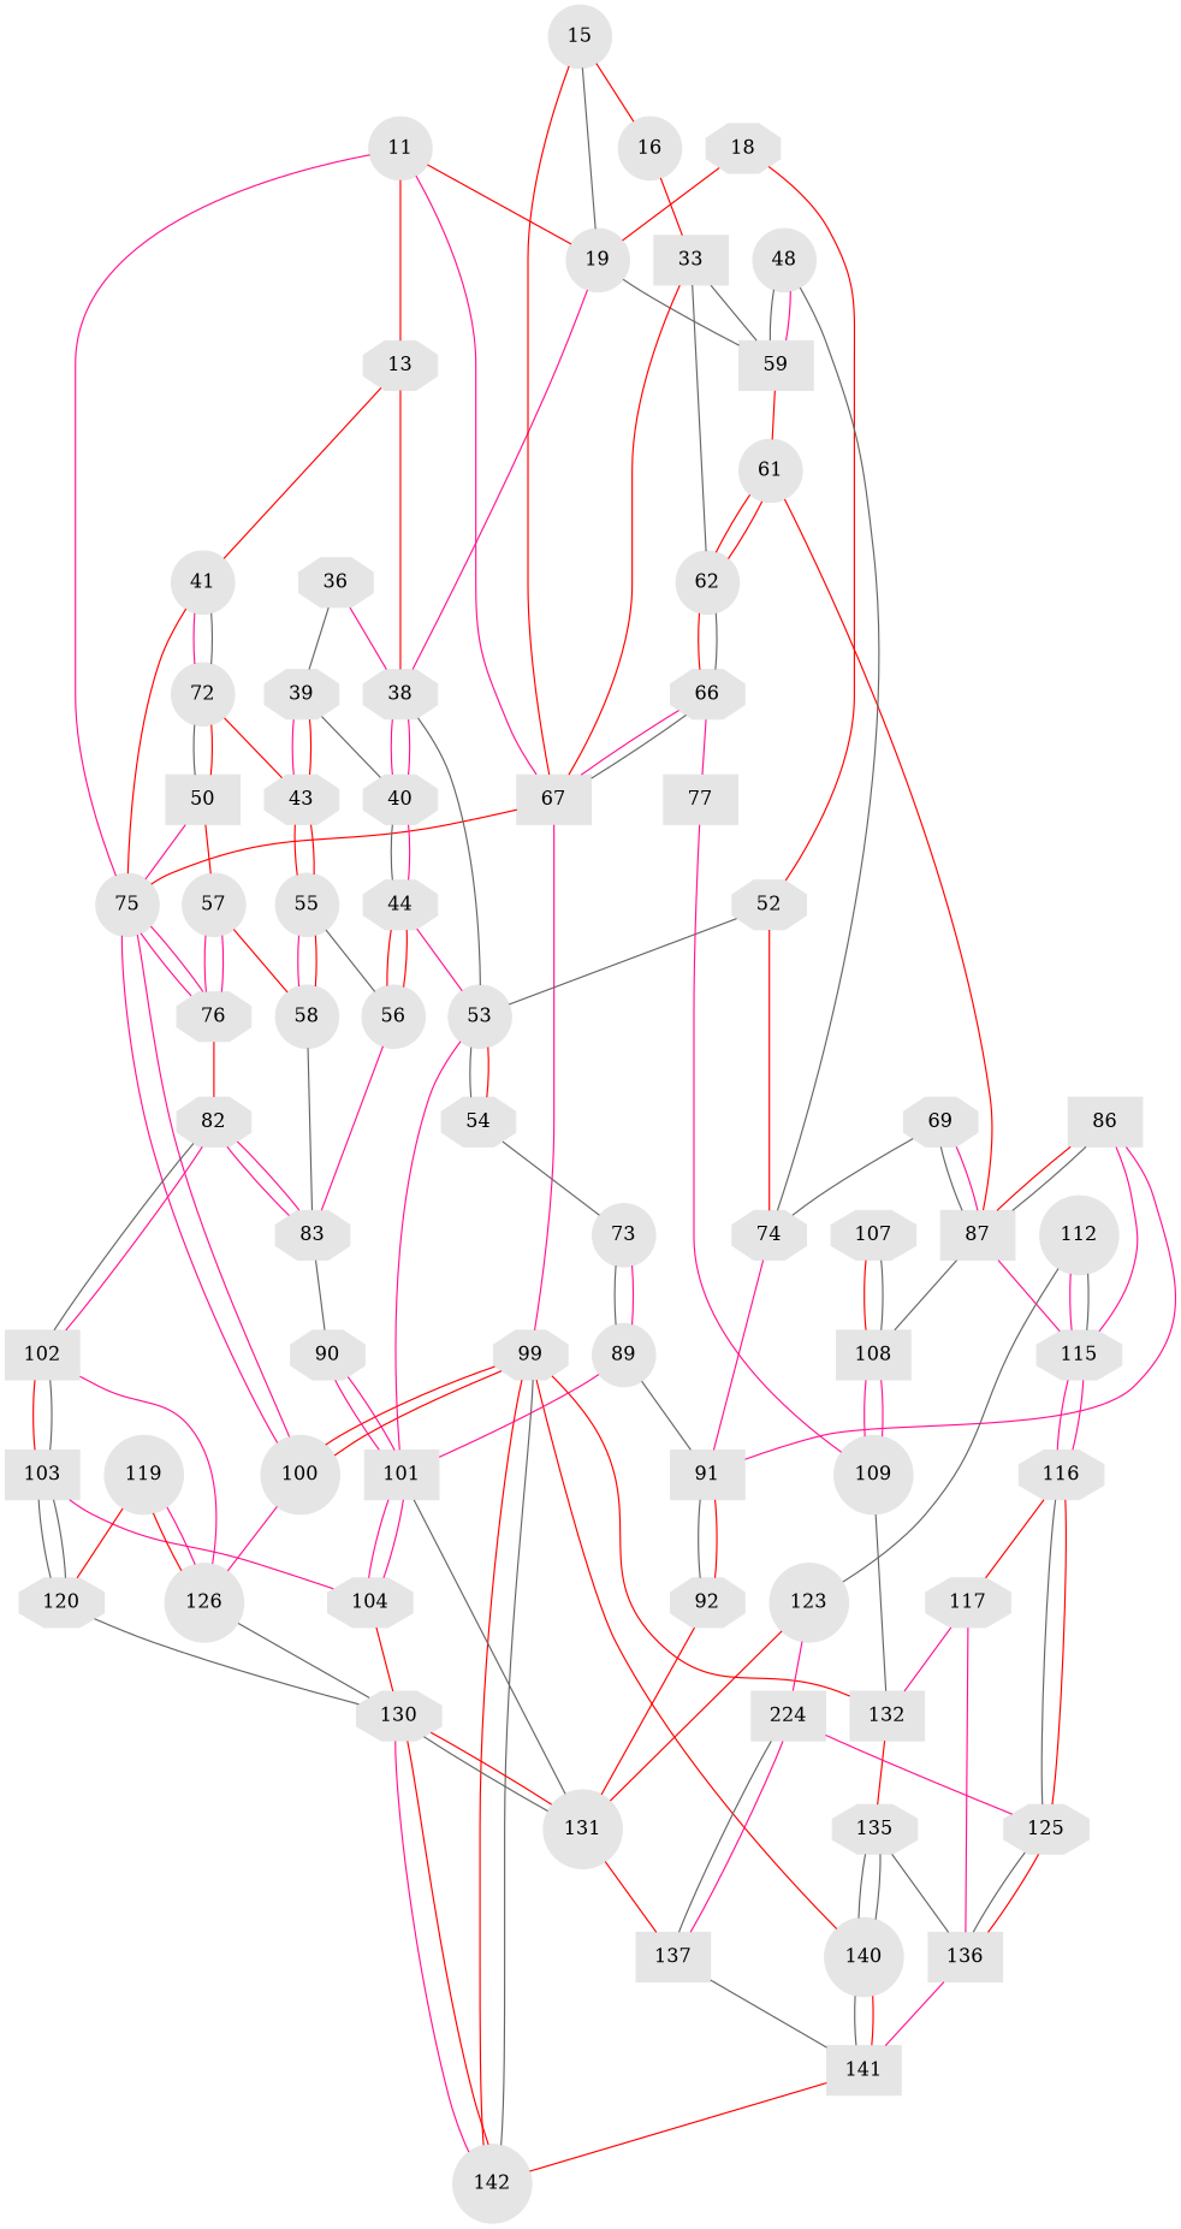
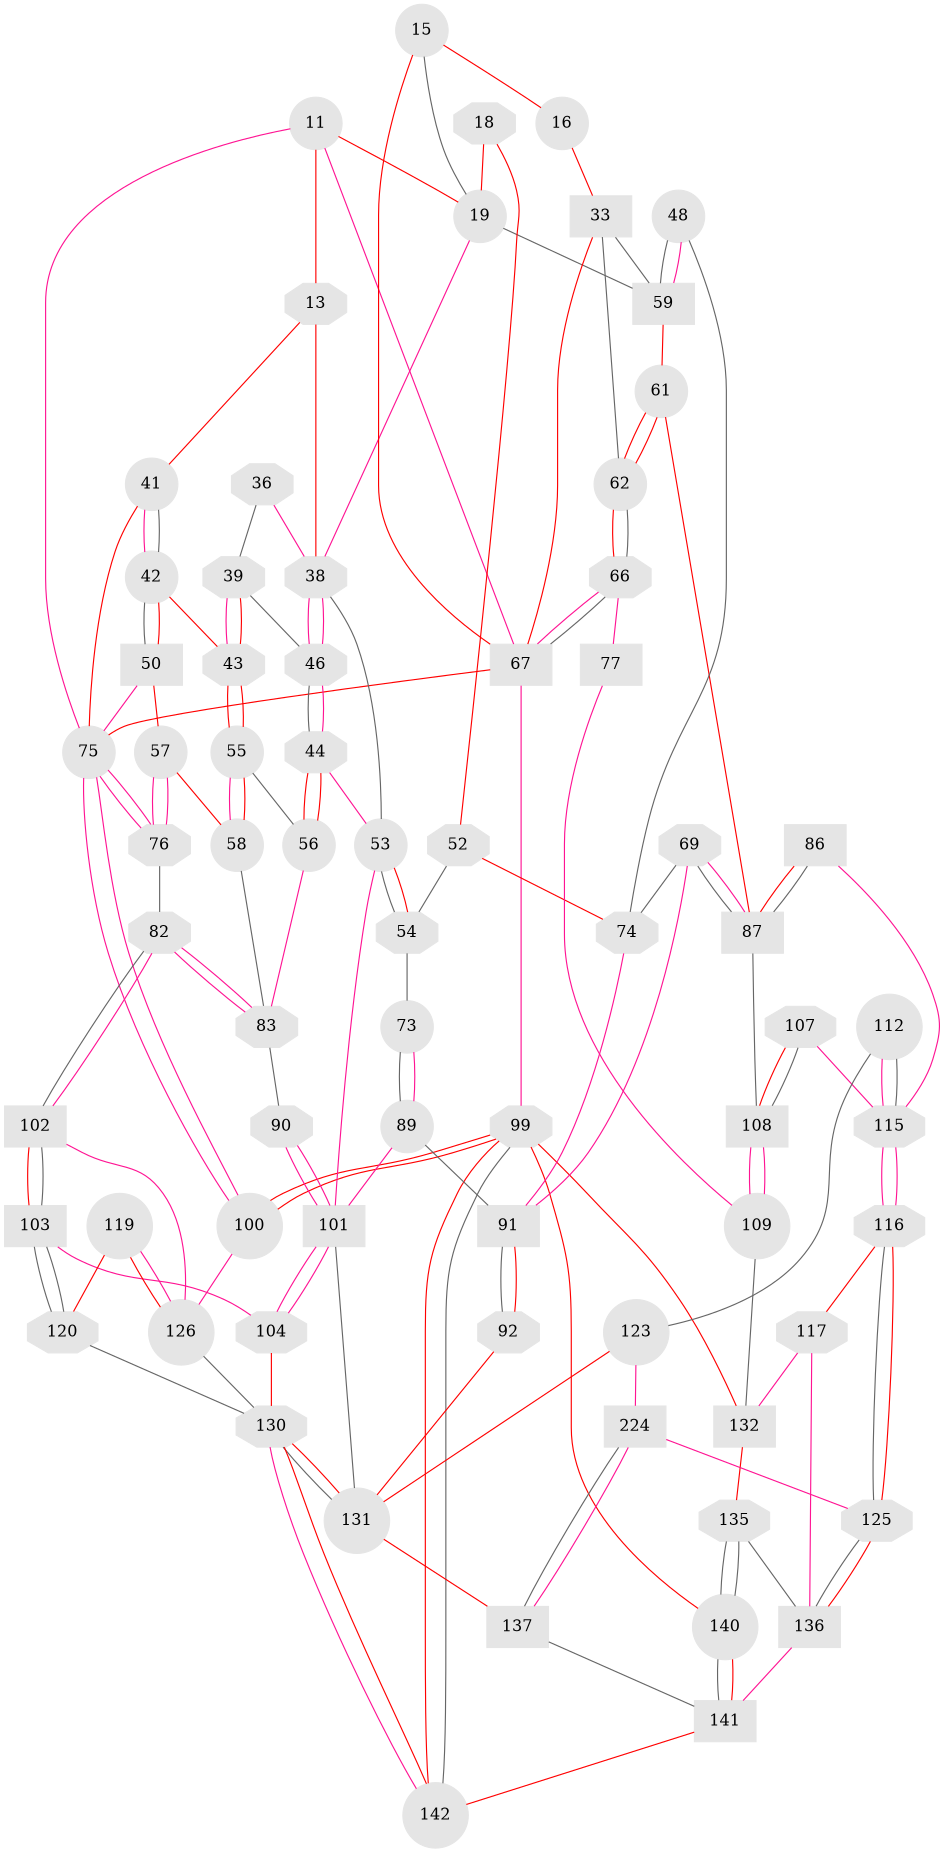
  graph {
    fontname="DejaVu Serif"
    node [color=gray90 fontname="DejaVu Serif" shape=octagon style=filled]
    edge [color=deeppink fontname="DejaVu Serif"]
    11 [shape=circle super="+4"]
    13 [super="+12"]
    19 [shape=circle super="+17"]
    67 [shape=box super="+34+14+6"]
    75 [shape=circle super="+49+30+31+32"]
    38 [super="+26+25"]
    41 [shape=circle super="+37"]
    59 [shape=box super="+23+22"]
    99 [super="+98+97"]
    76
    100 [shape=circle]
-   40
+   40 [label=46]
    53 [shape=circle super="+45+27+28+51"]
-   42 [shape=circle label=72]
+   42 [shape=circle]
    15 [shape=circle super="+10+9"]
    16 [shape=circle]
    33 [shape=box super="+24"]
    62 [shape=circle]
    18
    52 [super="+46"]
    74 [super="+71+68"]
    61 [shape=circle super="+60"]
    66
    36 [super="+35"]
    39
    43
    44
    54
    101 [shape=box super="+93"]
    55 [shape=circle]
    56 [shape=circle]
    50 [shape=box]
    57 [shape=circle]
    58 [shape=circle]
    83 [super="+72"]
    48 [shape=circle]
    91 [shape=box super="+84+85"]
    73 [shape=circle]
    131 [shape=circle super="+127+122+110"]
    104
    89 [shape=circle]
    90 [super="+64"]
    82
    87 [shape=box super="+78+70"]
    108 [shape=box super="+80+79"]
    77 [shape=box]
    109 [shape=circle super="+95"]
    132 [shape=box super="+96+118"]
    140 [shape=circle]
    142 [shape=circle]
    69
    92
    126 [shape=circle super="+114"]
    102 [shape=box]
    103 [shape=box]
    86 [shape=box]
    115 [super="+106+105"]
    116
    137 [shape=box]
    135
    141 [shape=box super="+139"]
    130 [super="+129+121"]
    120
    107
    112 [shape=circle]
    123 [shape=circle super="+111"]
    n67 [label=224 shape=box]
    117
    125
    136 [shape=box super="+133+134"]
    119 [shape=circle]
    11 -- 13 [color=red weight=2]
    11 -- 19 [color=red]
    11 -- 67
    11 -- 75
    13 -- 38 [color=red]
    13 -- 41 [color=red]
    19 -- 38
    19 -- 59 [color=gray40]
    67 -- 75 [color=red]
    67 -- 99 [weight=3]
    75 -- 76
    75 -- 76
    75 -- 100
    75 -- 100
    38 -- 40
    38 -- 40
    38 -- 53 [color=gray40]
    41 -- 75 [color=red weight=2]
    41 -- 42
    41 -- 42 [color=gray40]
    59 -- 61 [color=red]
    99 -- 100 [color=red]
    99 -- 100 [color=red]
    99 -- 132 [color=red]
    99 -- 140 [color=red]
    99 -- 142 [color=red]
    99 -- 142 [color=gray40]
-   76 -- 82 [color=red]
+   76 -- 82 [color=gray40]
    100 -- 126
    40 -- 44 [color=gray40]
    40 -- 44
    53 -- 54 [color=gray40 weight=2]
    53 -- 54 [color=red]
    53 -- 101
    42 -- 43 [color=red]
    42 -- 50 [color=gray40]
    42 -- 50 [color=red]
    15 -- 19 [color=gray40]
    15 -- 67 [color=red weight=2]
    15 -- 16 [color=red weight=2]
    16 -- 33 [color=red]
    33 -- 67 [color=red]
    33 -- 59 [color=gray40]
    33 -- 62 [color=gray40]
    62 -- 66 [color=red]
    62 -- 66 [color=gray40]
    18 -- 19 [color=red weight=2]
    18 -- 52 [color=red]
-   52 -- 53 [color=gray40 weight=2]
+   52 -- 54 [color=gray40 weight=2]
    52 -- 74 [color=red weight=2]
    74 -- 91
    61 -- 62 [color=red]
    61 -- 62 [color=red]
    61 -- 87 [color=red]
    66 -- 67
    66 -- 67 [color=gray40]
    66 -- 77
    36 -- 38 [weight=3]
    36 -- 39 [color=gray40]
    39 -- 40 [color=gray40]
    39 -- 43
    39 -- 43 [color=red]
    43 -- 55 [color=red]
    43 -- 55 [color=red]
    44 -- 53
    44 -- 56 [color=red]
    44 -- 56 [color=red]
    54 -- 73 [color=gray40]
    101 -- 131 [color=gray40]
    101 -- 104
    101 -- 104
    55 -- 56 [color=gray40]
    55 -- 58
    55 -- 58 [color=red]
    56 -- 83
    50 -- 75
    50 -- 57 [color=red]
    57 -- 76
    57 -- 76
    57 -- 58 [color=red]
    58 -- 83 [color=gray40]
    83 -- 90 [color=gray40 weight=2]
    48 -- 59 [color=gray40 weight=2]
    48 -- 59
    48 -- 74 [color=gray40]
    91 -- 92 [color=gray40 weight=2]
    91 -- 92 [color=red]
    73 -- 89 [color=gray40]
    73 -- 89
    131 -- 137 [color=red]
    104 -- 130 [color=red]
    89 -- 101
    89 -- 91 [color=gray40]
    90 -- 101 [weight=2]
    90 -- 101
    82 -- 83
    82 -- 83
    82 -- 102 [color=gray40]
    82 -- 102
    87 -- 108 [color=gray40]
    108 -- 109 [weight=2]
    108 -- 109
    77 -- 109
    109 -- 132 [color=gray40 weight=2]
    132 -- 135 [color=red]
    140 -- 141 [color=gray40]
    140 -- 141 [color=red]
    69 -- 74 [color=gray40]
    69 -- 87 [color=gray40 weight=2]
    69 -- 87
    92 -- 131 [color=red]
    126 -- 130 [color=gray40]
    102 -- 126
    102 -- 103 [color=red]
    102 -- 103 [color=gray40]
    103 -- 104
    103 -- 120 [color=gray40]
    103 -- 120 [color=gray40]
-   86 -- 91
+   69 -- 91
    86 -- 87 [color=red]
    86 -- 87 [color=gray40]
    86 -- 115
    115 -- 116
    115 -- 116
    116 -- 117 [color=red]
    116 -- 125 [color=gray40]
    116 -- 125 [color=red]
    137 -- 141 [color=gray40]
    135 -- 140 [color=gray40]
    135 -- 140 [color=gray40]
    135 -- 136 [color=gray40]
    141 -- 142 [color=red]
    130 -- 131 [color=gray40 weight=2]
    130 -- 131 [color=red]
    130 -- 142
    130 -- 142 [color=red]
    120 -- 130 [color=gray40]
    107 -- 108 [color=red weight=2]
    107 -- 108 [color=gray40]
-   87 -- 115
+   107 -- 115
    112 -- 115 [weight=2]
    112 -- 115 [color=gray40]
    112 -- 123 [color=gray40]
    123 -- 131 [color=red weight=2]
    123 -- n67
    n67 -- 137 [color=gray40]
    n67 -- 137
    n67 -- 125
    117 -- 132
    117 -- 136
    125 -- 136 [color=gray40]
    125 -- 136 [color=red]
    136 -- 141 [weight=2]
    119 -- 126 [color=red weight=2]
    119 -- 126
    119 -- 120 [color=red]
  }
